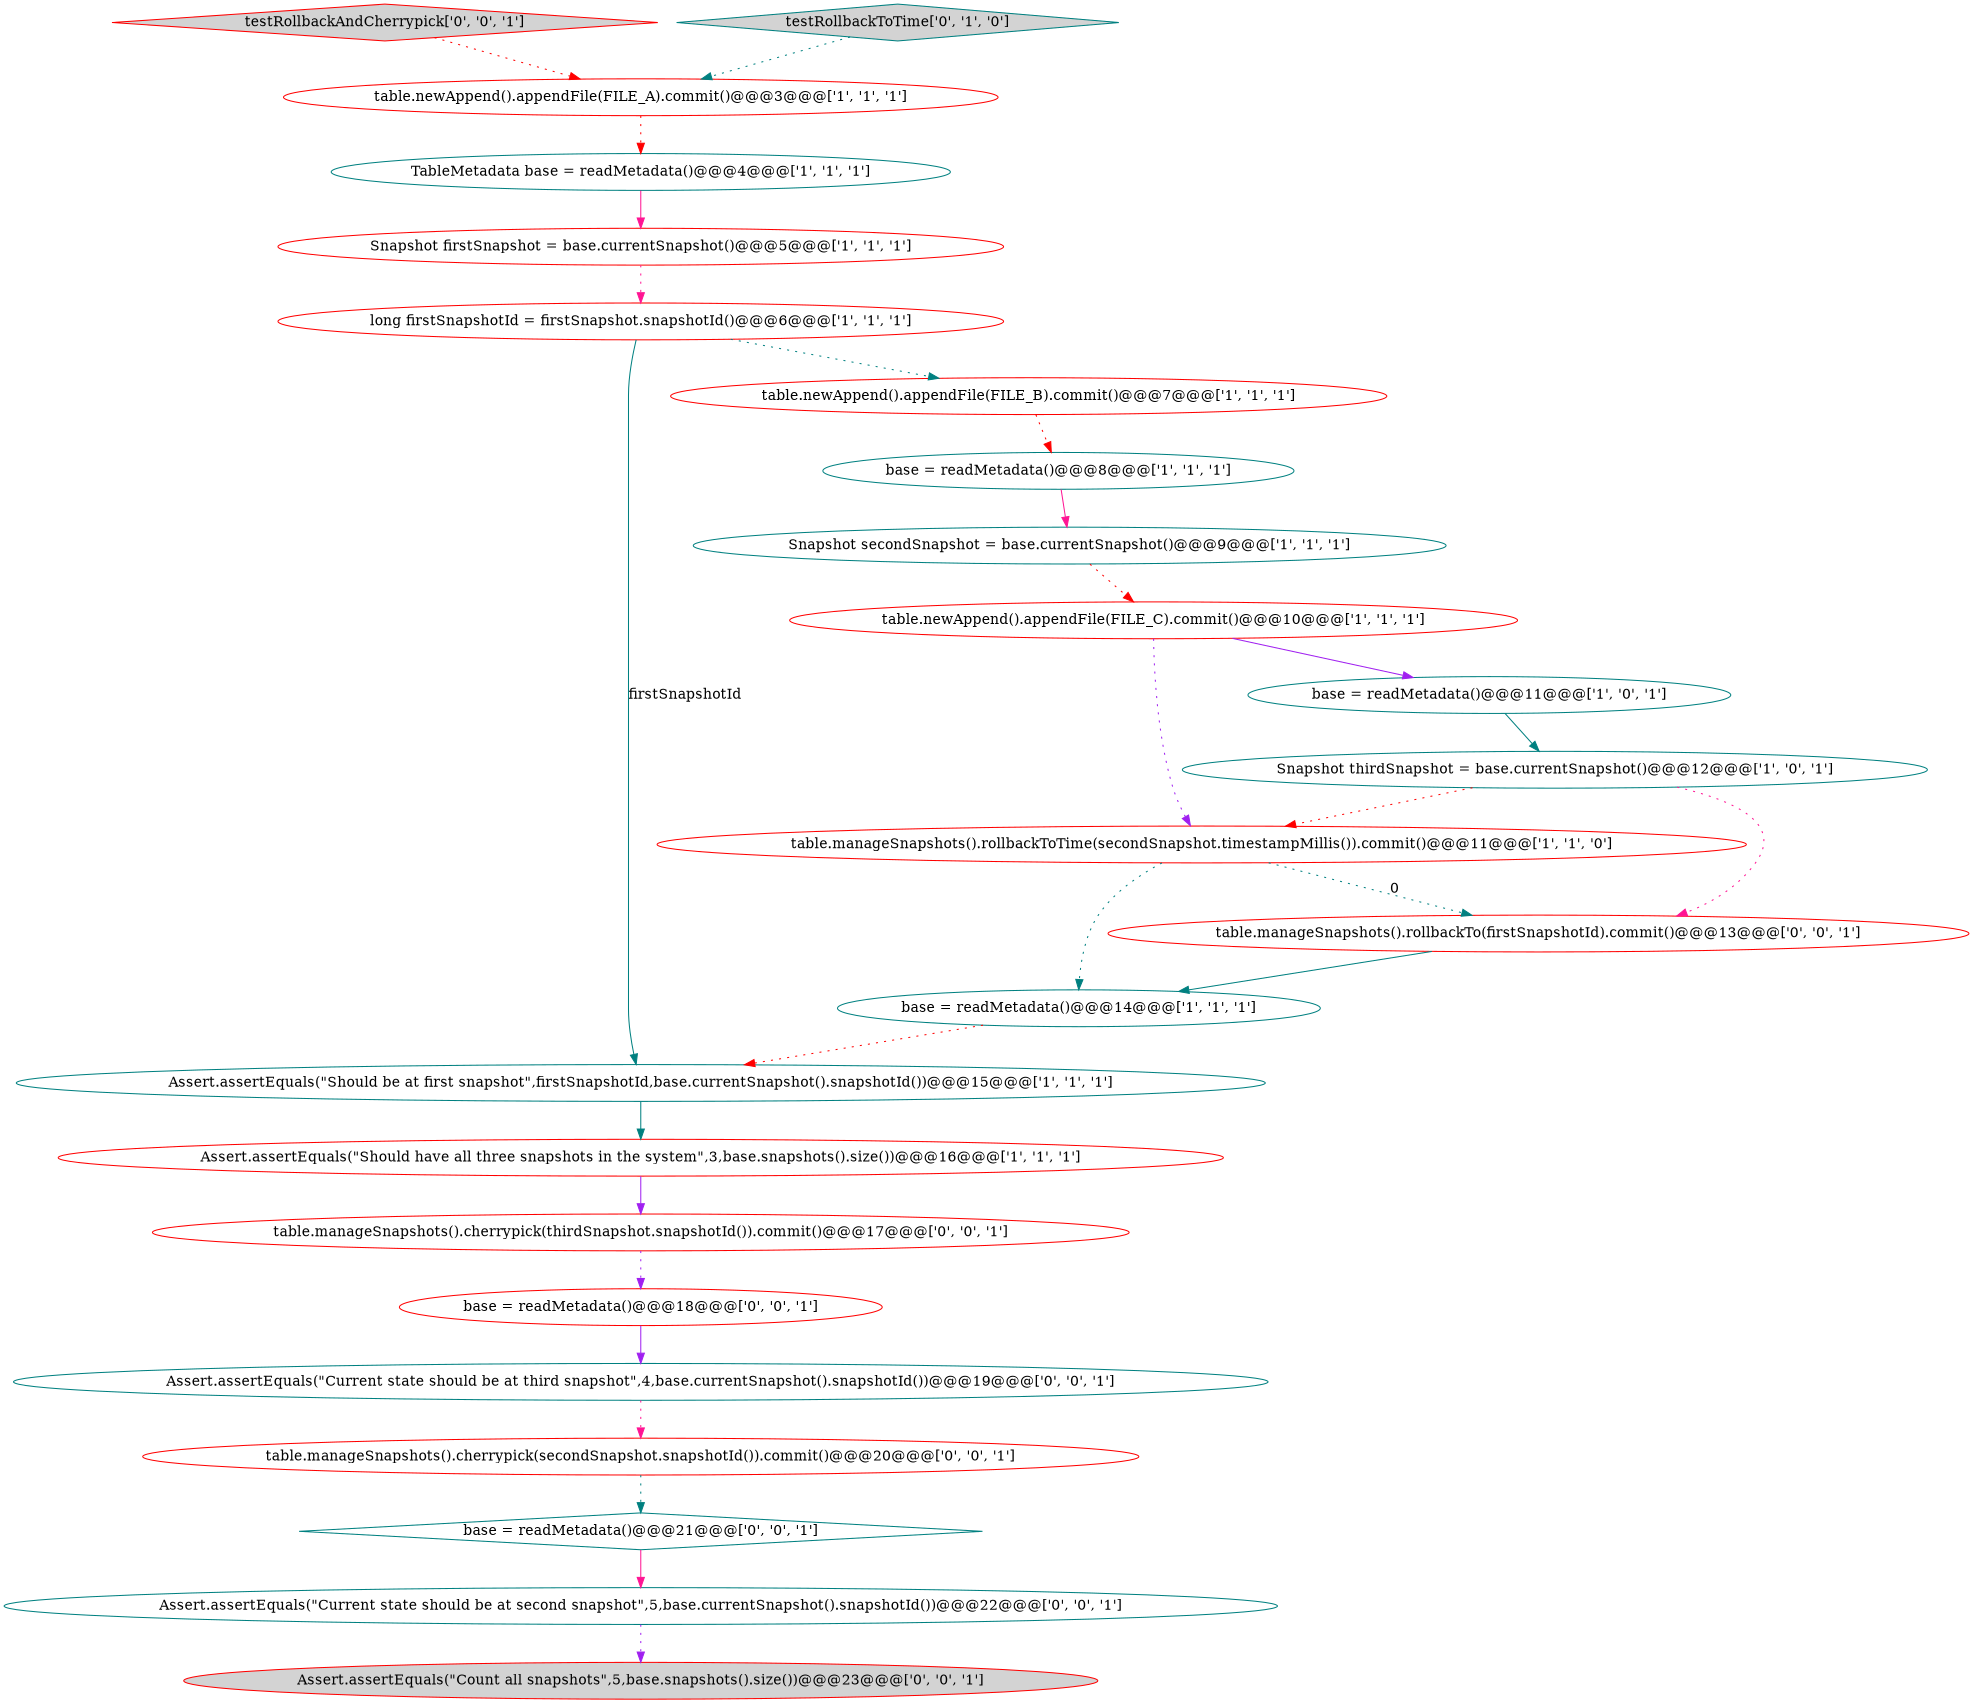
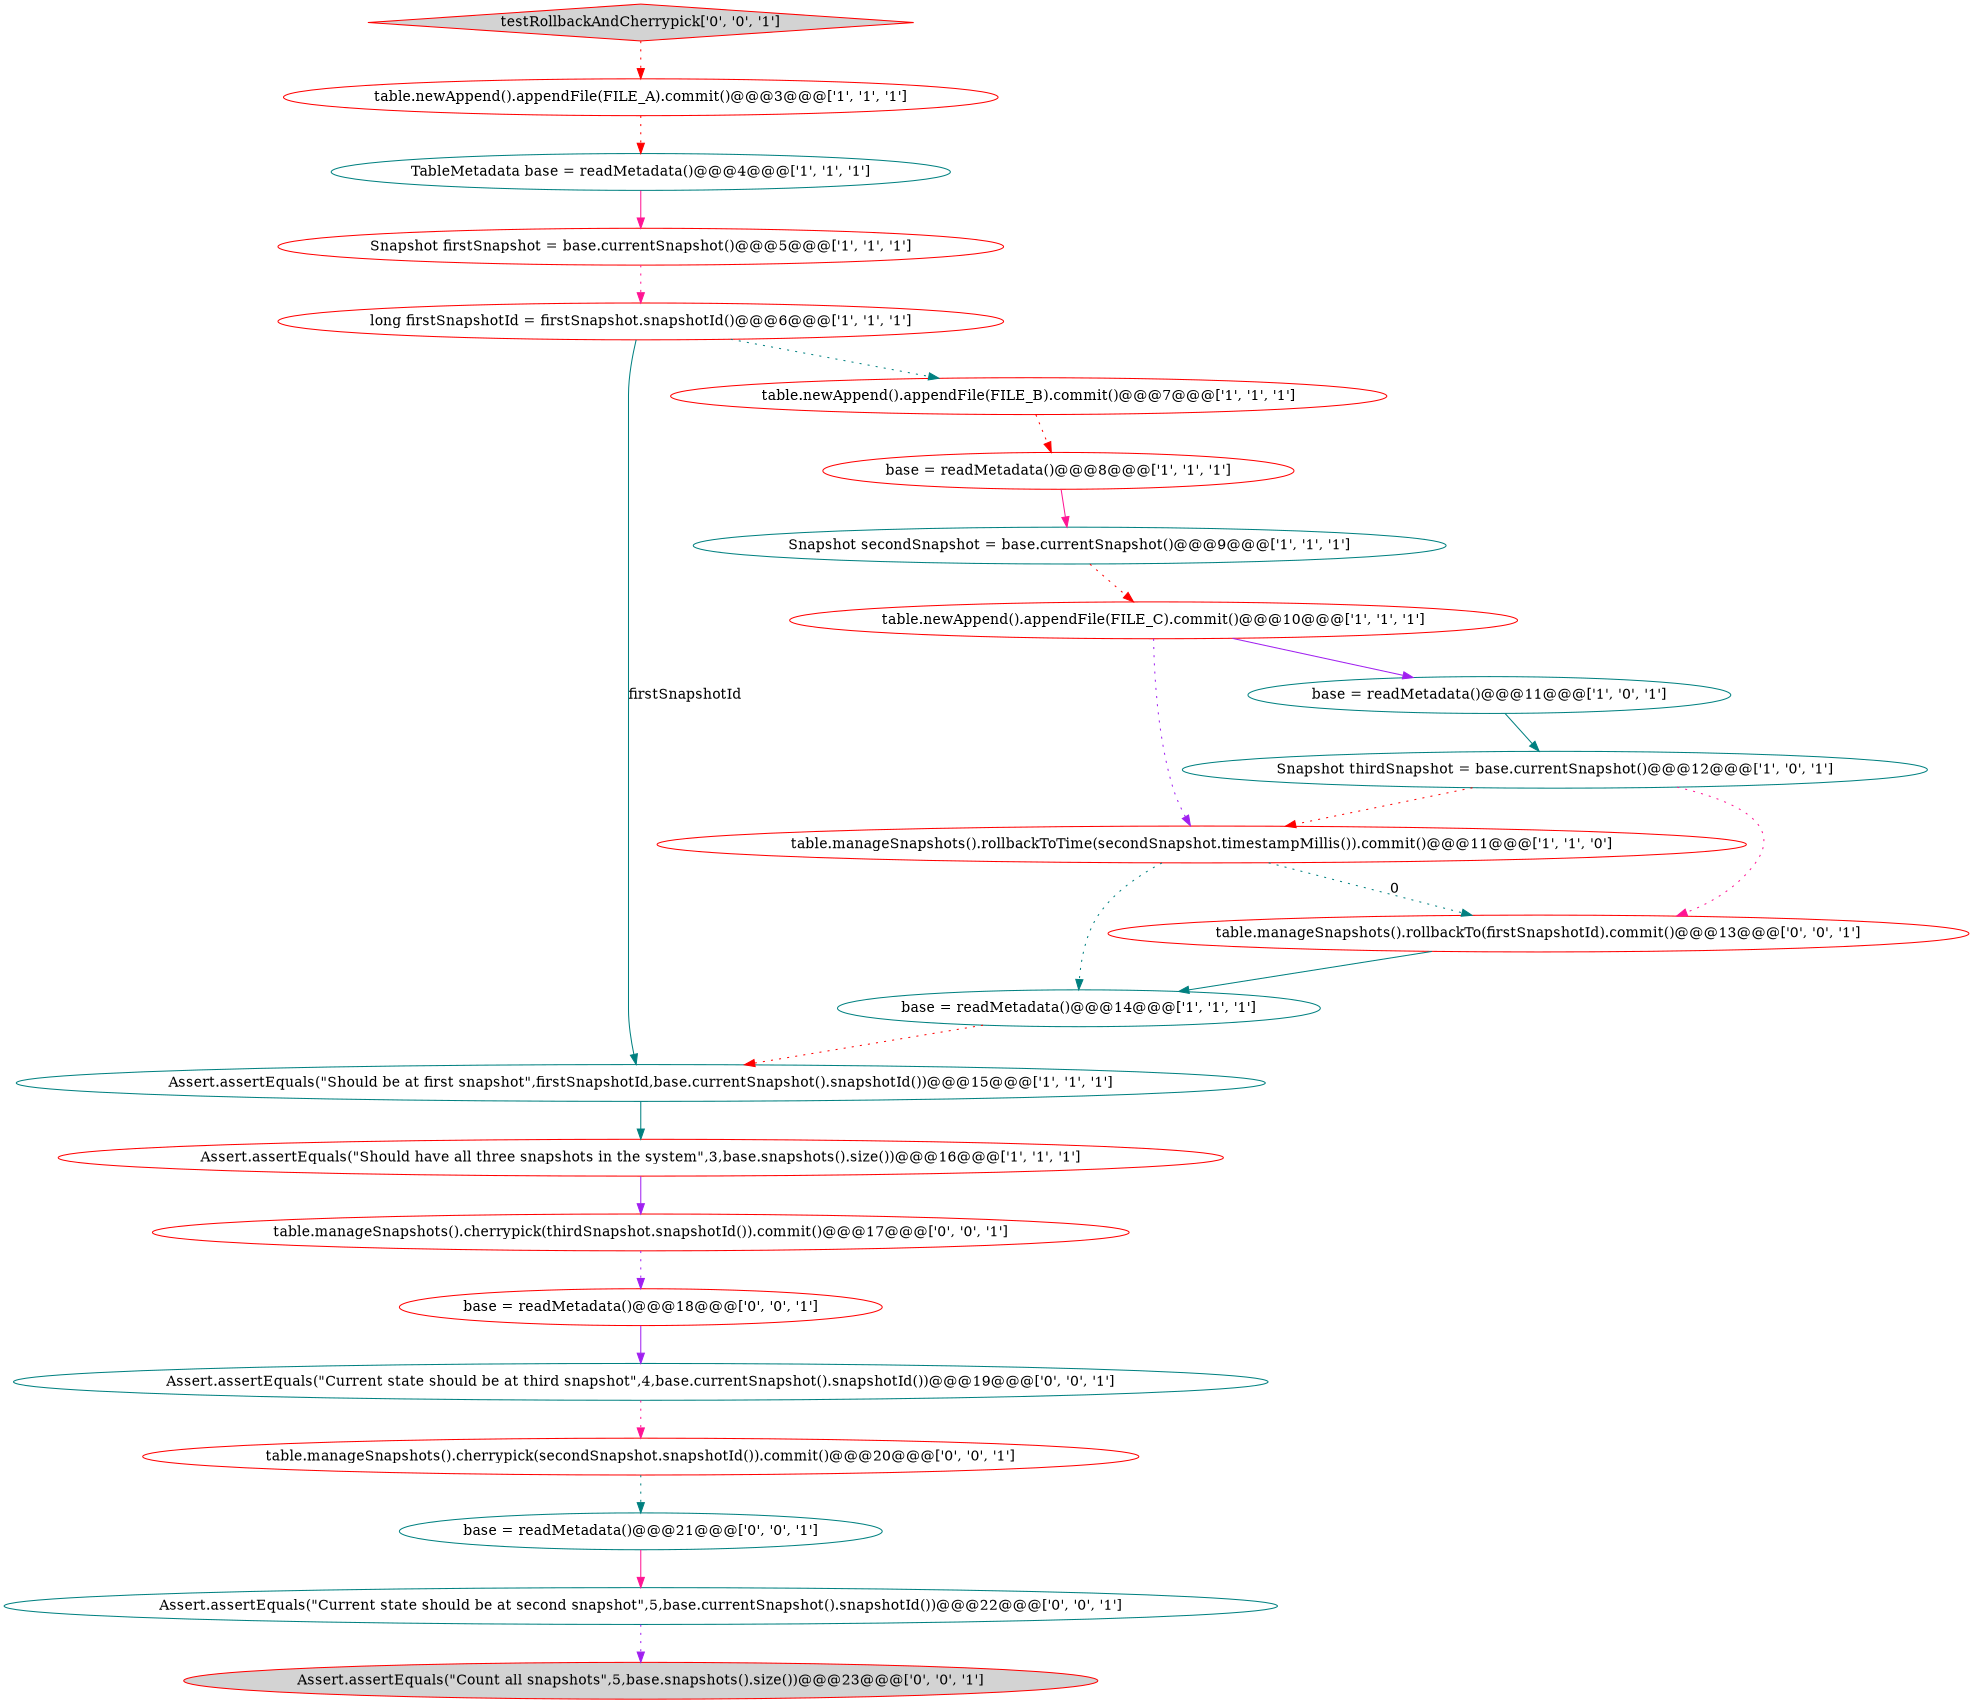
  digraph {
    node [color=red fillcolor=white shape=ellipse style=filled]
    edge [color=teal style=dotted]
    n1 [color=teal label="Assert.assertEquals(\"Current state should be at second snapshot\",5,base.currentSnapshot().snapshotId())@@@22@@@['0', '0', '1']"]
    n2 [fillcolor=lightgray label="Assert.assertEquals(\"Count all snapshots\",5,base.snapshots().size())@@@23@@@['0', '0', '1']"]
    n3 [label="table.manageSnapshots().cherrypick(thirdSnapshot.snapshotId()).commit()@@@17@@@['0', '0', '1']"]
    n4 [label="base = readMetadata()@@@18@@@['0', '0', '1']"]
    n5 [color=teal label="Assert.assertEquals(\"Current state should be at third snapshot\",4,base.currentSnapshot().snapshotId())@@@19@@@['0', '0', '1']"]
    n6 [label="table.manageSnapshots().rollbackToTime(secondSnapshot.timestampMillis()).commit()@@@11@@@['1', '1', '0']"]
    n7 [color=teal label="base = readMetadata()@@@14@@@['1', '1', '1']"]
    n8 [label="table.manageSnapshots().rollbackTo(firstSnapshotId).commit()@@@13@@@['0', '0', '1']"]
    n9 [color=teal label="Assert.assertEquals(\"Should be at first snapshot\",firstSnapshotId,base.currentSnapshot().snapshotId())@@@15@@@['1', '1', '1']"]
    n10 [color=teal label="base = readMetadata()@@@11@@@['1', '0', '1']"]
    n11 [color=teal label="Snapshot thirdSnapshot = base.currentSnapshot()@@@12@@@['1', '0', '1']"]
    n12 [color=teal label="TableMetadata base = readMetadata()@@@4@@@['1', '1', '1']"]
    n13 [label="Snapshot firstSnapshot = base.currentSnapshot()@@@5@@@['1', '1', '1']"]
    n14 [label="long firstSnapshotId = firstSnapshot.snapshotId()@@@6@@@['1', '1', '1']"]
-   n15 [color=teal label="base = readMetadata()@@@21@@@['0', '0', '1']" shape=diamond]
+   n15 [color=teal label="base = readMetadata()@@@21@@@['0', '0', '1']"]
    n16 [label="table.newAppend().appendFile(FILE_B).commit()@@@7@@@['1', '1', '1']"]
    n17 [label="table.manageSnapshots().cherrypick(secondSnapshot.snapshotId()).commit()@@@20@@@['0', '0', '1']"]
    n18 [label="Assert.assertEquals(\"Should have all three snapshots in the system\",3,base.snapshots().size())@@@16@@@['1', '1', '1']"]
    n19 [color=teal label="Snapshot secondSnapshot = base.currentSnapshot()@@@9@@@['1', '1', '1']"]
    n20 [label="table.newAppend().appendFile(FILE_C).commit()@@@10@@@['1', '1', '1']"]
    n21 [fillcolor=lightgray label="testRollbackAndCherrypick['0', '0', '1']" shape=diamond]
    n22 [label="table.newAppend().appendFile(FILE_A).commit()@@@3@@@['1', '1', '1']"]
-   n23 [color=teal label="base = readMetadata()@@@8@@@['1', '1', '1']"]
-   n24 [color=teal fillcolor=lightgray label="testRollbackToTime['0', '1', '0']" shape=diamond]
+   n23 [label="base = readMetadata()@@@8@@@['1', '1', '1']"]
    n1 -> n2 [color=purple]
    n3 -> n4 [color=purple]
    n4 -> n5 [color=purple style=solid]
    n5 -> n17 [color=deeppink]
    n6 -> n7
    n6 -> n8 [label=0]
    n7 -> n9 [color=red]
    n8 -> n7 [style=solid]
    n9 -> n18 [style=solid]
    n10 -> n11 [style=solid]
    n11 -> n6 [color=red]
    n11 -> n8 [color=deeppink]
    n12 -> n13 [color=deeppink style=solid]
    n13 -> n14 [color=deeppink]
    n14 -> n9 [label=firstSnapshotId style=solid]
    n14 -> n16
    n15 -> n1 [color=deeppink style=solid]
    n16 -> n23 [color=red]
    n17 -> n15
    n18 -> n3 [color=purple style=solid]
    n19 -> n20 [color=red]
    n20 -> n6 [color=purple]
    n20 -> n10 [color=purple style=solid]
    n21 -> n22 [color=red]
    n22 -> n12 [color=red]
    n23 -> n19 [color=deeppink style=solid]
-   n24 -> n22
  }
